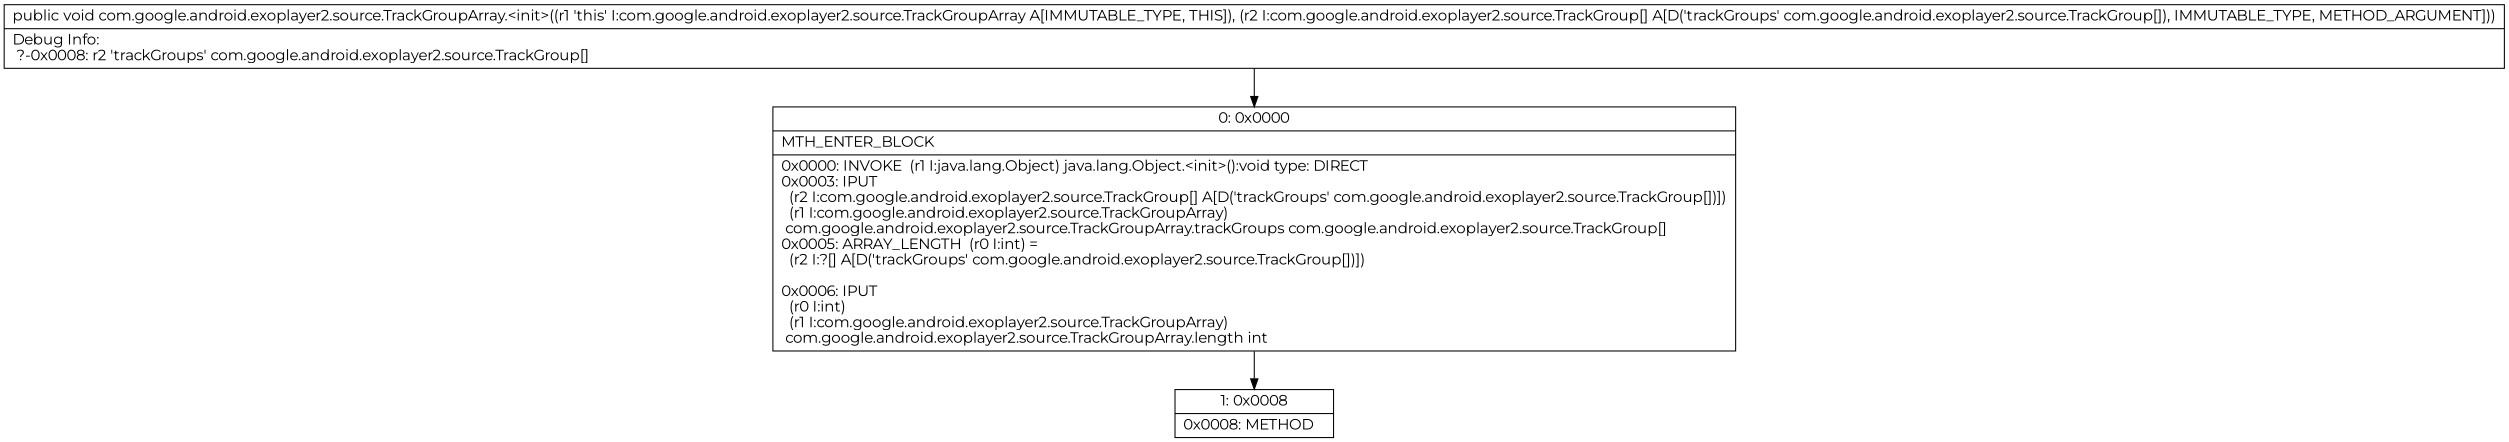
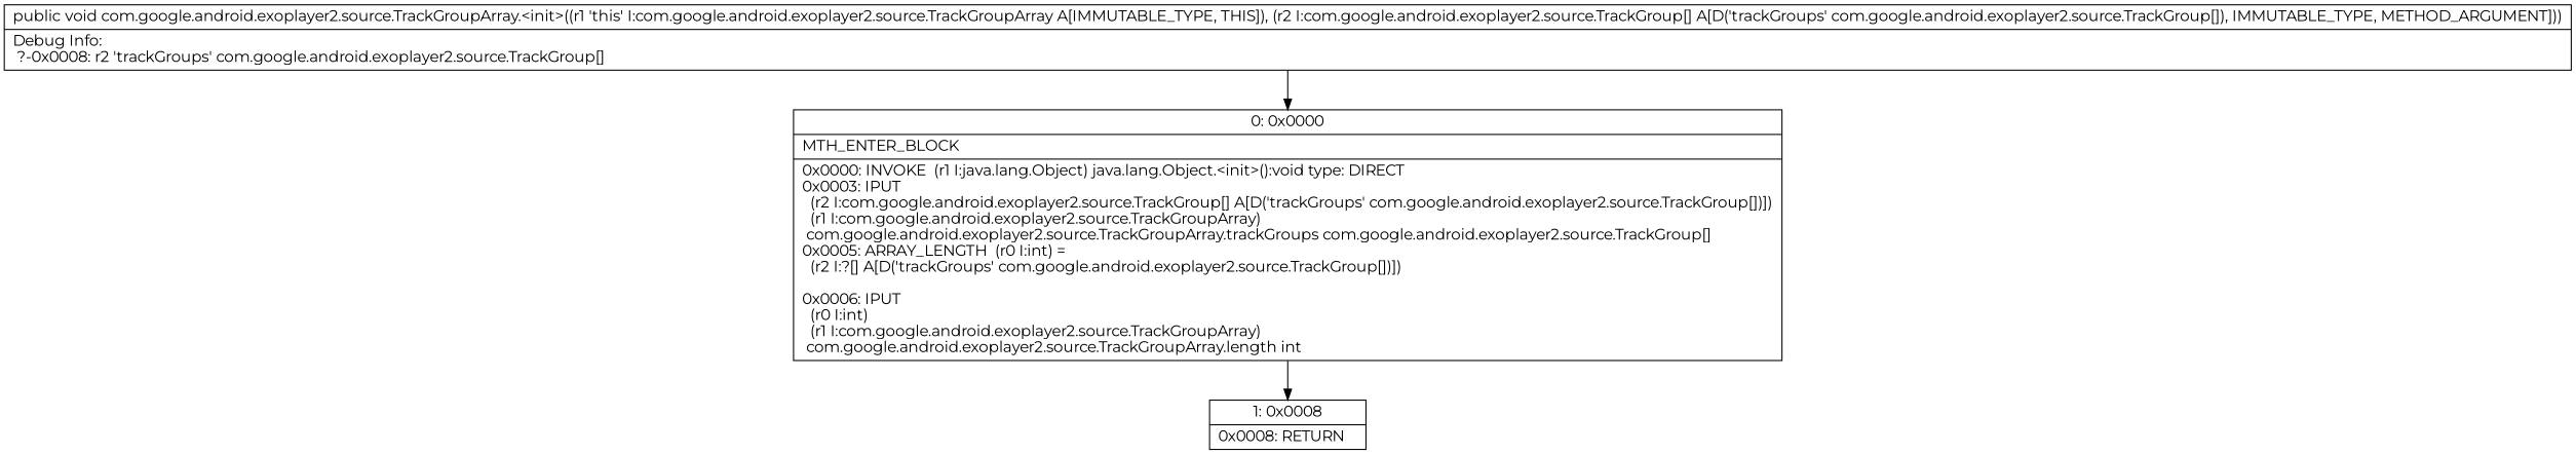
  digraph {
    fontname=Montserrat
    node [shape=record fontname=Montserrat]
    edge [fontname=Montserrat]
    n1 [label="{0\:\ 0x0000|MTH_ENTER_BLOCK\l|0x0000: INVOKE  (r1 I:java.lang.Object) java.lang.Object.\<init\>():void type: DIRECT \l0x0003: IPUT  \l  (r2 I:com.google.android.exoplayer2.source.TrackGroup[] A[D('trackGroups' com.google.android.exoplayer2.source.TrackGroup[])])\l  (r1 I:com.google.android.exoplayer2.source.TrackGroupArray)\l com.google.android.exoplayer2.source.TrackGroupArray.trackGroups com.google.android.exoplayer2.source.TrackGroup[] \l0x0005: ARRAY_LENGTH  (r0 I:int) = \l  (r2 I:?[] A[D('trackGroups' com.google.android.exoplayer2.source.TrackGroup[])])\l \l0x0006: IPUT  \l  (r0 I:int)\l  (r1 I:com.google.android.exoplayer2.source.TrackGroupArray)\l com.google.android.exoplayer2.source.TrackGroupArray.length int \l}"]
-   n2 [label="{1\:\ 0x0008|0x0008: METHOD   \l}"]
+   n2 [label="{1\:\ 0x0008|0x0008: RETURN   \l}"]
    n3 [label="{public void com.google.android.exoplayer2.source.TrackGroupArray.\<init\>((r1 'this' I:com.google.android.exoplayer2.source.TrackGroupArray A[IMMUTABLE_TYPE, THIS]), (r2 I:com.google.android.exoplayer2.source.TrackGroup[] A[D('trackGroups' com.google.android.exoplayer2.source.TrackGroup[]), IMMUTABLE_TYPE, METHOD_ARGUMENT]))  | Debug Info:\l  ?\-0x0008: r2 'trackGroups' com.google.android.exoplayer2.source.TrackGroup[]\l}"]
    n1 -> n2
    n3 -> n1
  }
